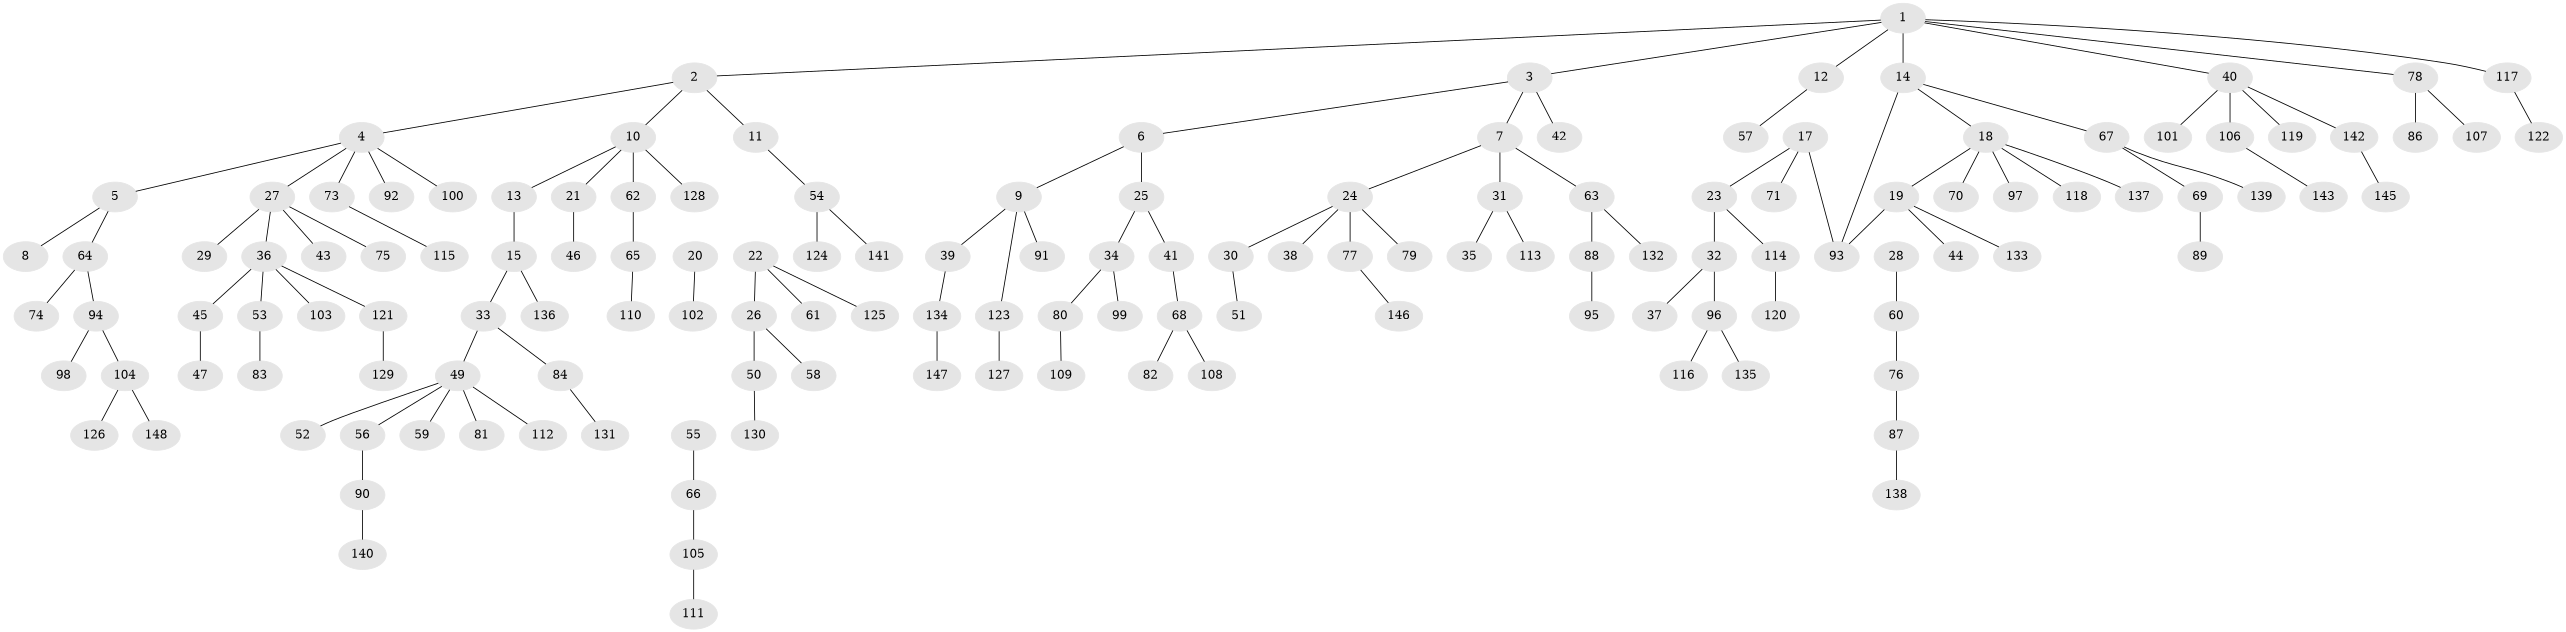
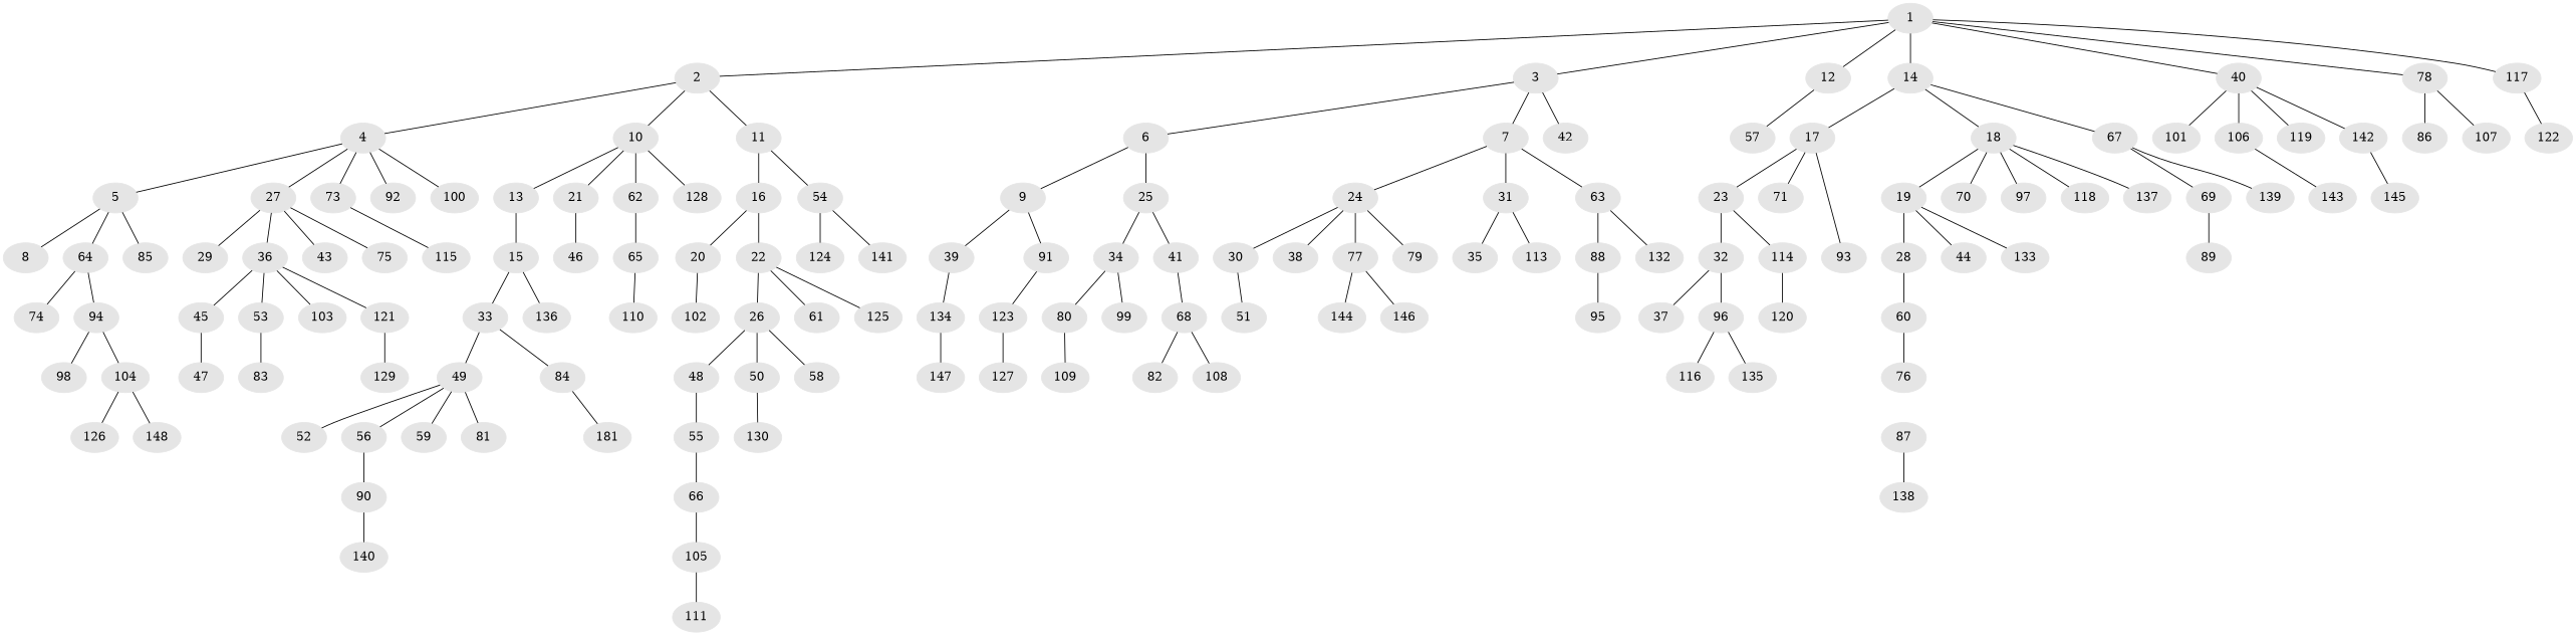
  graph {
    node [color=gray90 style=filled]
    1
    2
    3
    12
    14
    40
    78
    117
    4
    10
    11
    6
    7
    42
    57
    17
    18
    67
    101
    106
    119
    142
    86
    107
    122
    5
    27
    73
    92
    100
    13
    21
    62
    128
+   16
    54
    9
    25
    24
    31
    63
    8
    64
+   85
    29
    36
    43
    75
    115
    74
    94
    39
    91
    123
    34
    41
    30
    38
    77
    79
    35
    113
    88
    132
    134
    127
    15
    46
    65
    20
    22
    124
    141
    33
    136
    23
    71
    93
    19
    70
    97
    118
    137
    69
    139
    49
    84
    102
    26
    61
    125
    32
    114
    28
    44
    133
    60
+   48
    50
    58
    37
    96
    120
    51
+   144
    146
    80
    99
    68
    55
    130
    45
    53
    103
    121
    76
    116
    135
    52
    56
    59
    81
-   112
-   131
+   131 [label=181]
    109
    47
    83
    129
    147
    143
    145
    82
    108
    66
    90
    105
    140
    87
    110
    95
    98
    104
    111
    89
    138
    126
    148
    1 -- 2
    1 -- 3
    1 -- 12
    1 -- 14
    1 -- 40
    1 -- 78
    1 -- 117
    2 -- 4
    2 -- 10
    2 -- 11
    3 -- 6
    3 -- 7
    3 -- 42
    12 -- 57
-   14 -- 93
+   14 -- 17
    14 -- 18
    14 -- 67
    40 -- 101
    40 -- 106
    40 -- 119
    40 -- 142
    78 -- 86
    78 -- 107
    117 -- 122
    4 -- 5
    4 -- 27
    4 -- 73
    4 -- 92
    4 -- 100
    10 -- 13
    10 -- 21
    10 -- 62
    10 -- 128
+   11 -- 16
    11 -- 54
    6 -- 9
    6 -- 25
    7 -- 24
    7 -- 31
    7 -- 63
    17 -- 23
    17 -- 71
    17 -- 93
    18 -- 19
    18 -- 70
    18 -- 97
    18 -- 118
    18 -- 137
    67 -- 69
    67 -- 139
    106 -- 143
    142 -- 145
    5 -- 8
    5 -- 64
+   5 -- 85
    27 -- 29
    27 -- 36
    27 -- 43
    27 -- 75
    73 -- 115
    13 -- 15
    21 -- 46
    62 -- 65
+   16 -- 20
+   16 -- 22
    54 -- 124
    54 -- 141
    9 -- 39
    9 -- 91
-   9 -- 123
+   91 -- 123
    25 -- 34
    25 -- 41
    24 -- 30
    24 -- 38
    24 -- 77
    24 -- 79
    31 -- 35
    31 -- 113
    63 -- 88
    63 -- 132
    64 -- 74
    64 -- 94
    36 -- 45
    36 -- 53
    36 -- 103
    36 -- 121
    94 -- 98
    94 -- 104
    39 -- 134
    123 -- 127
    34 -- 80
    34 -- 99
    41 -- 68
    30 -- 51
+   77 -- 144
    77 -- 146
    88 -- 95
    134 -- 147
    15 -- 33
    15 -- 136
    65 -- 110
    20 -- 102
    22 -- 26
    22 -- 61
    22 -- 125
    33 -- 49
    33 -- 84
    23 -- 32
    23 -- 114
-   19 -- 93
+   19 -- 28
    19 -- 44
    19 -- 133
    69 -- 89
    49 -- 52
    49 -- 56
    49 -- 59
    49 -- 81
-   49 -- 112
    84 -- 131
+   26 -- 48
    26 -- 50
    26 -- 58
    32 -- 37
    32 -- 96
    114 -- 120
    28 -- 60
    60 -- 76
+   48 -- 55
    50 -- 130
    96 -- 116
    96 -- 135
    80 -- 109
    68 -- 82
    68 -- 108
    55 -- 66
    45 -- 47
    53 -- 83
    121 -- 129
-   76 -- 87
    56 -- 90
    66 -- 105
    90 -- 140
    105 -- 111
    87 -- 138
    104 -- 126
    104 -- 148
  }
